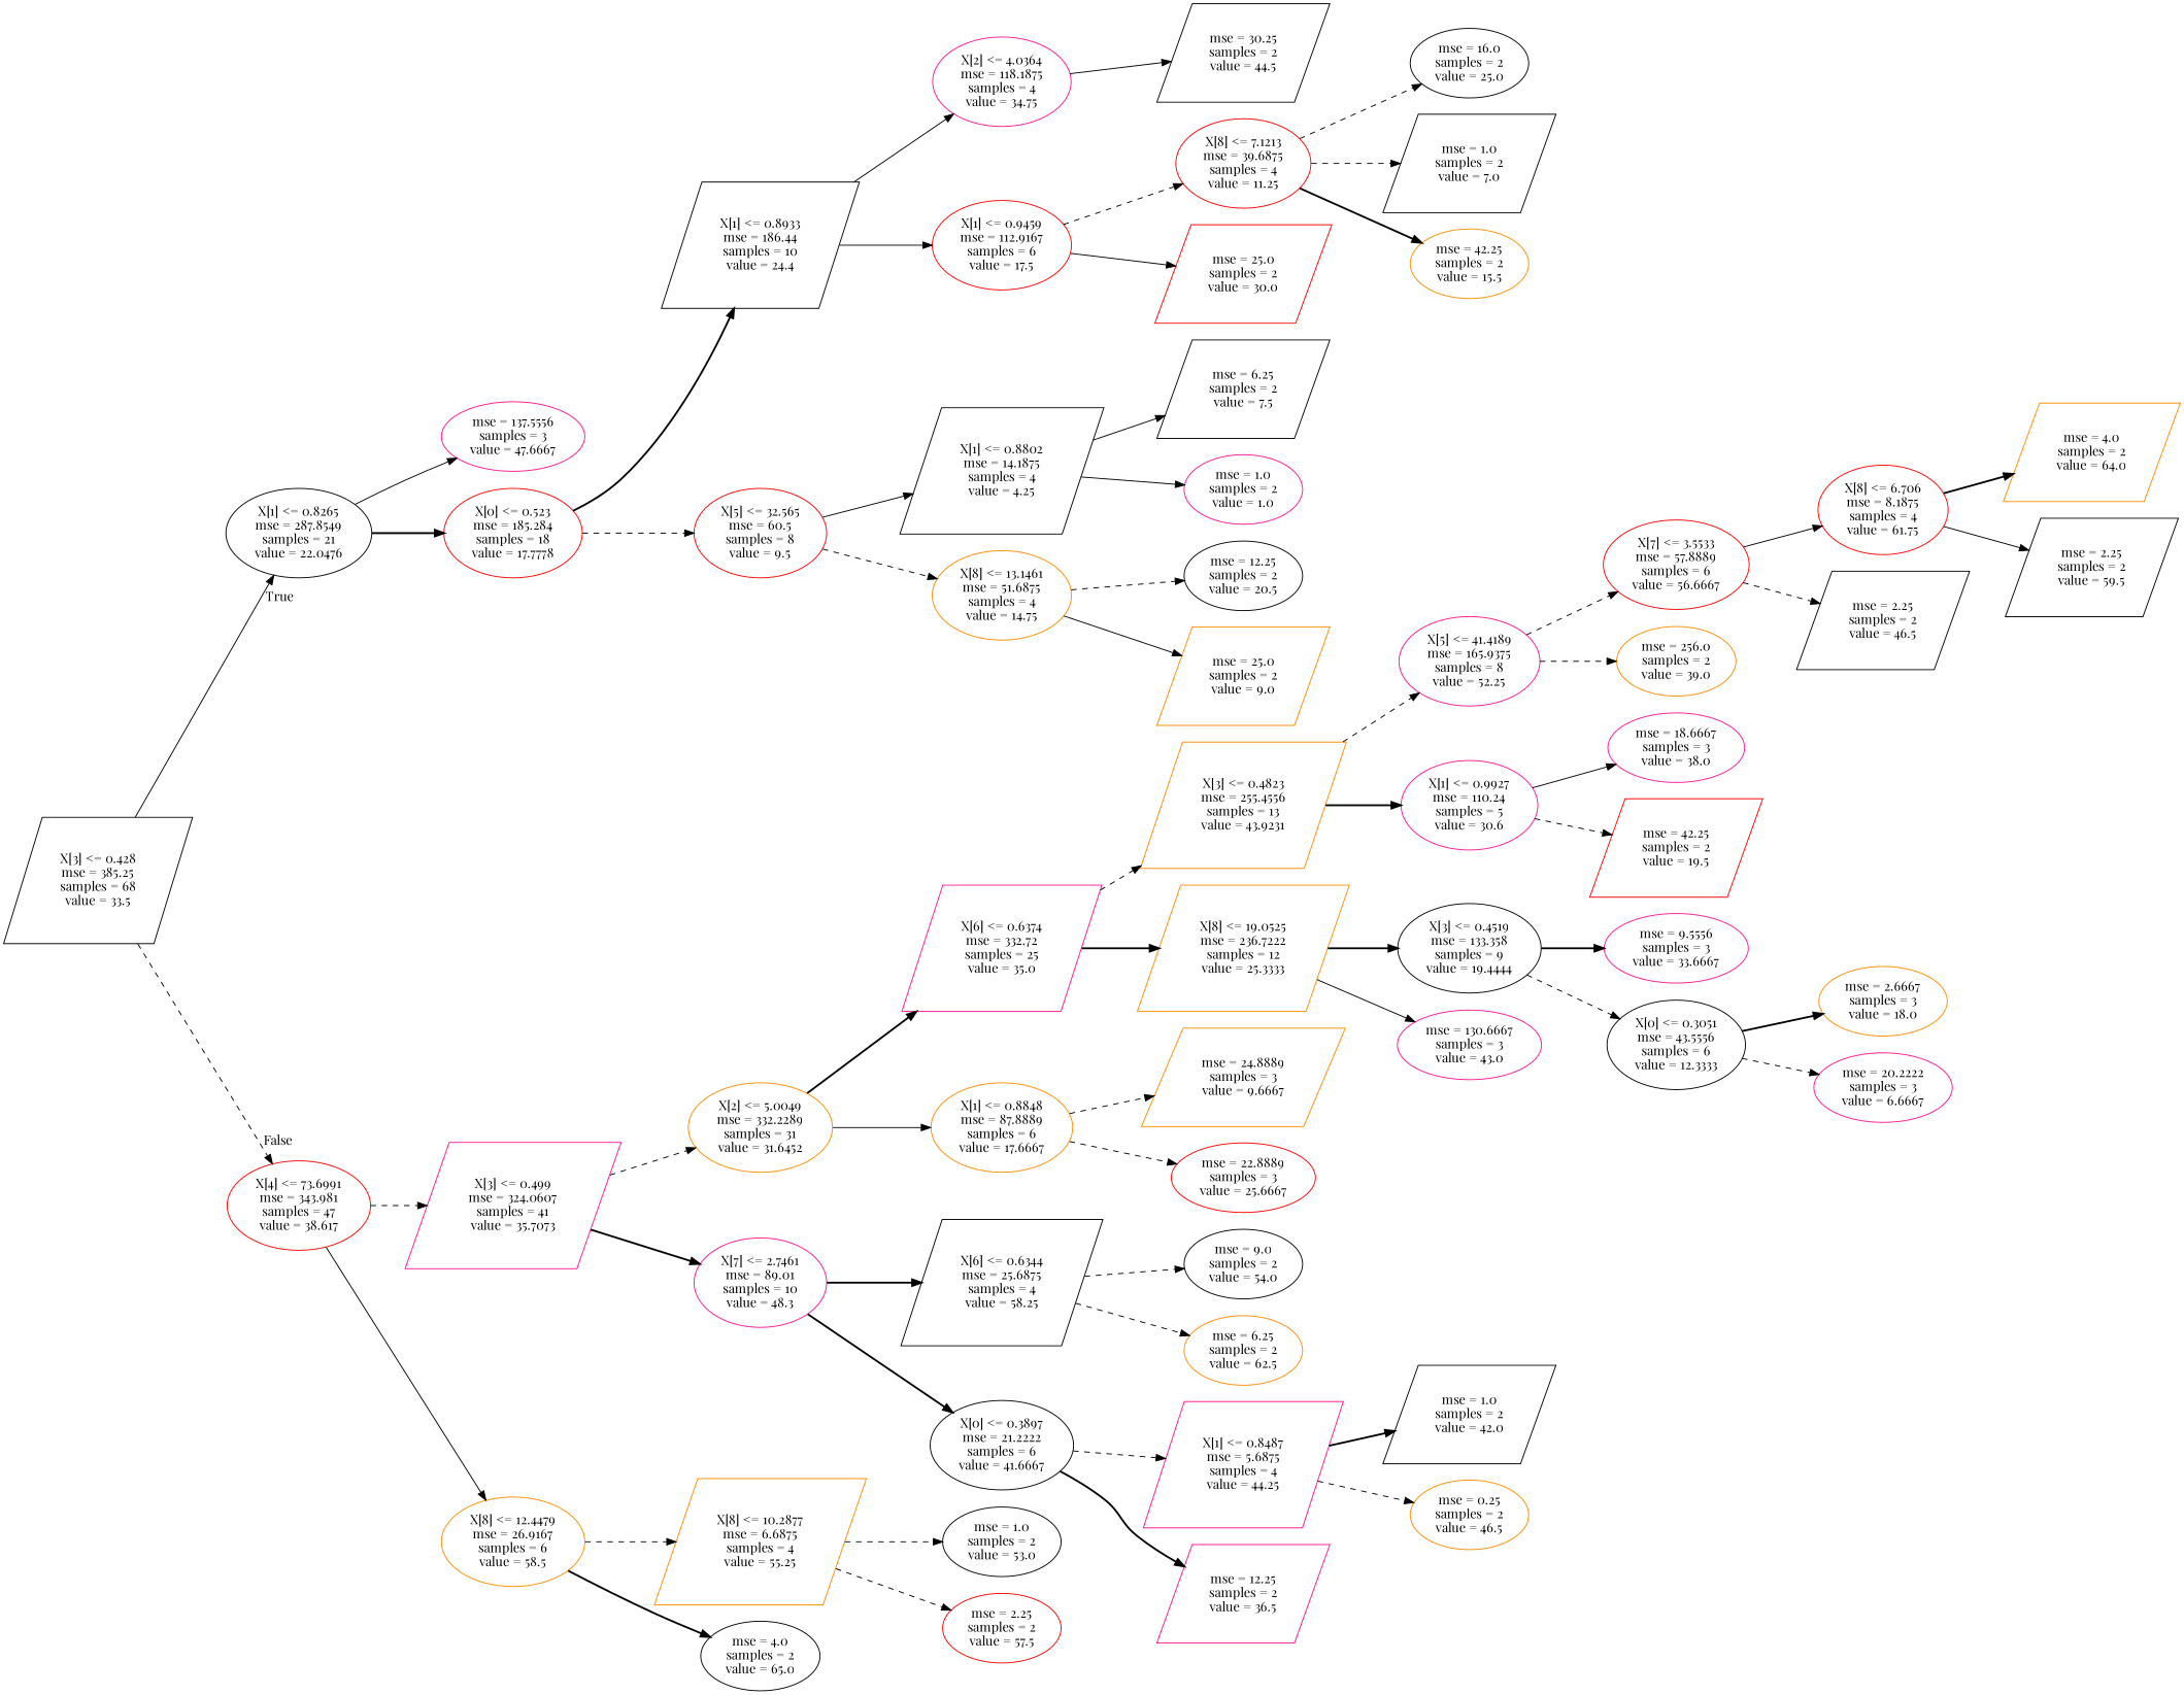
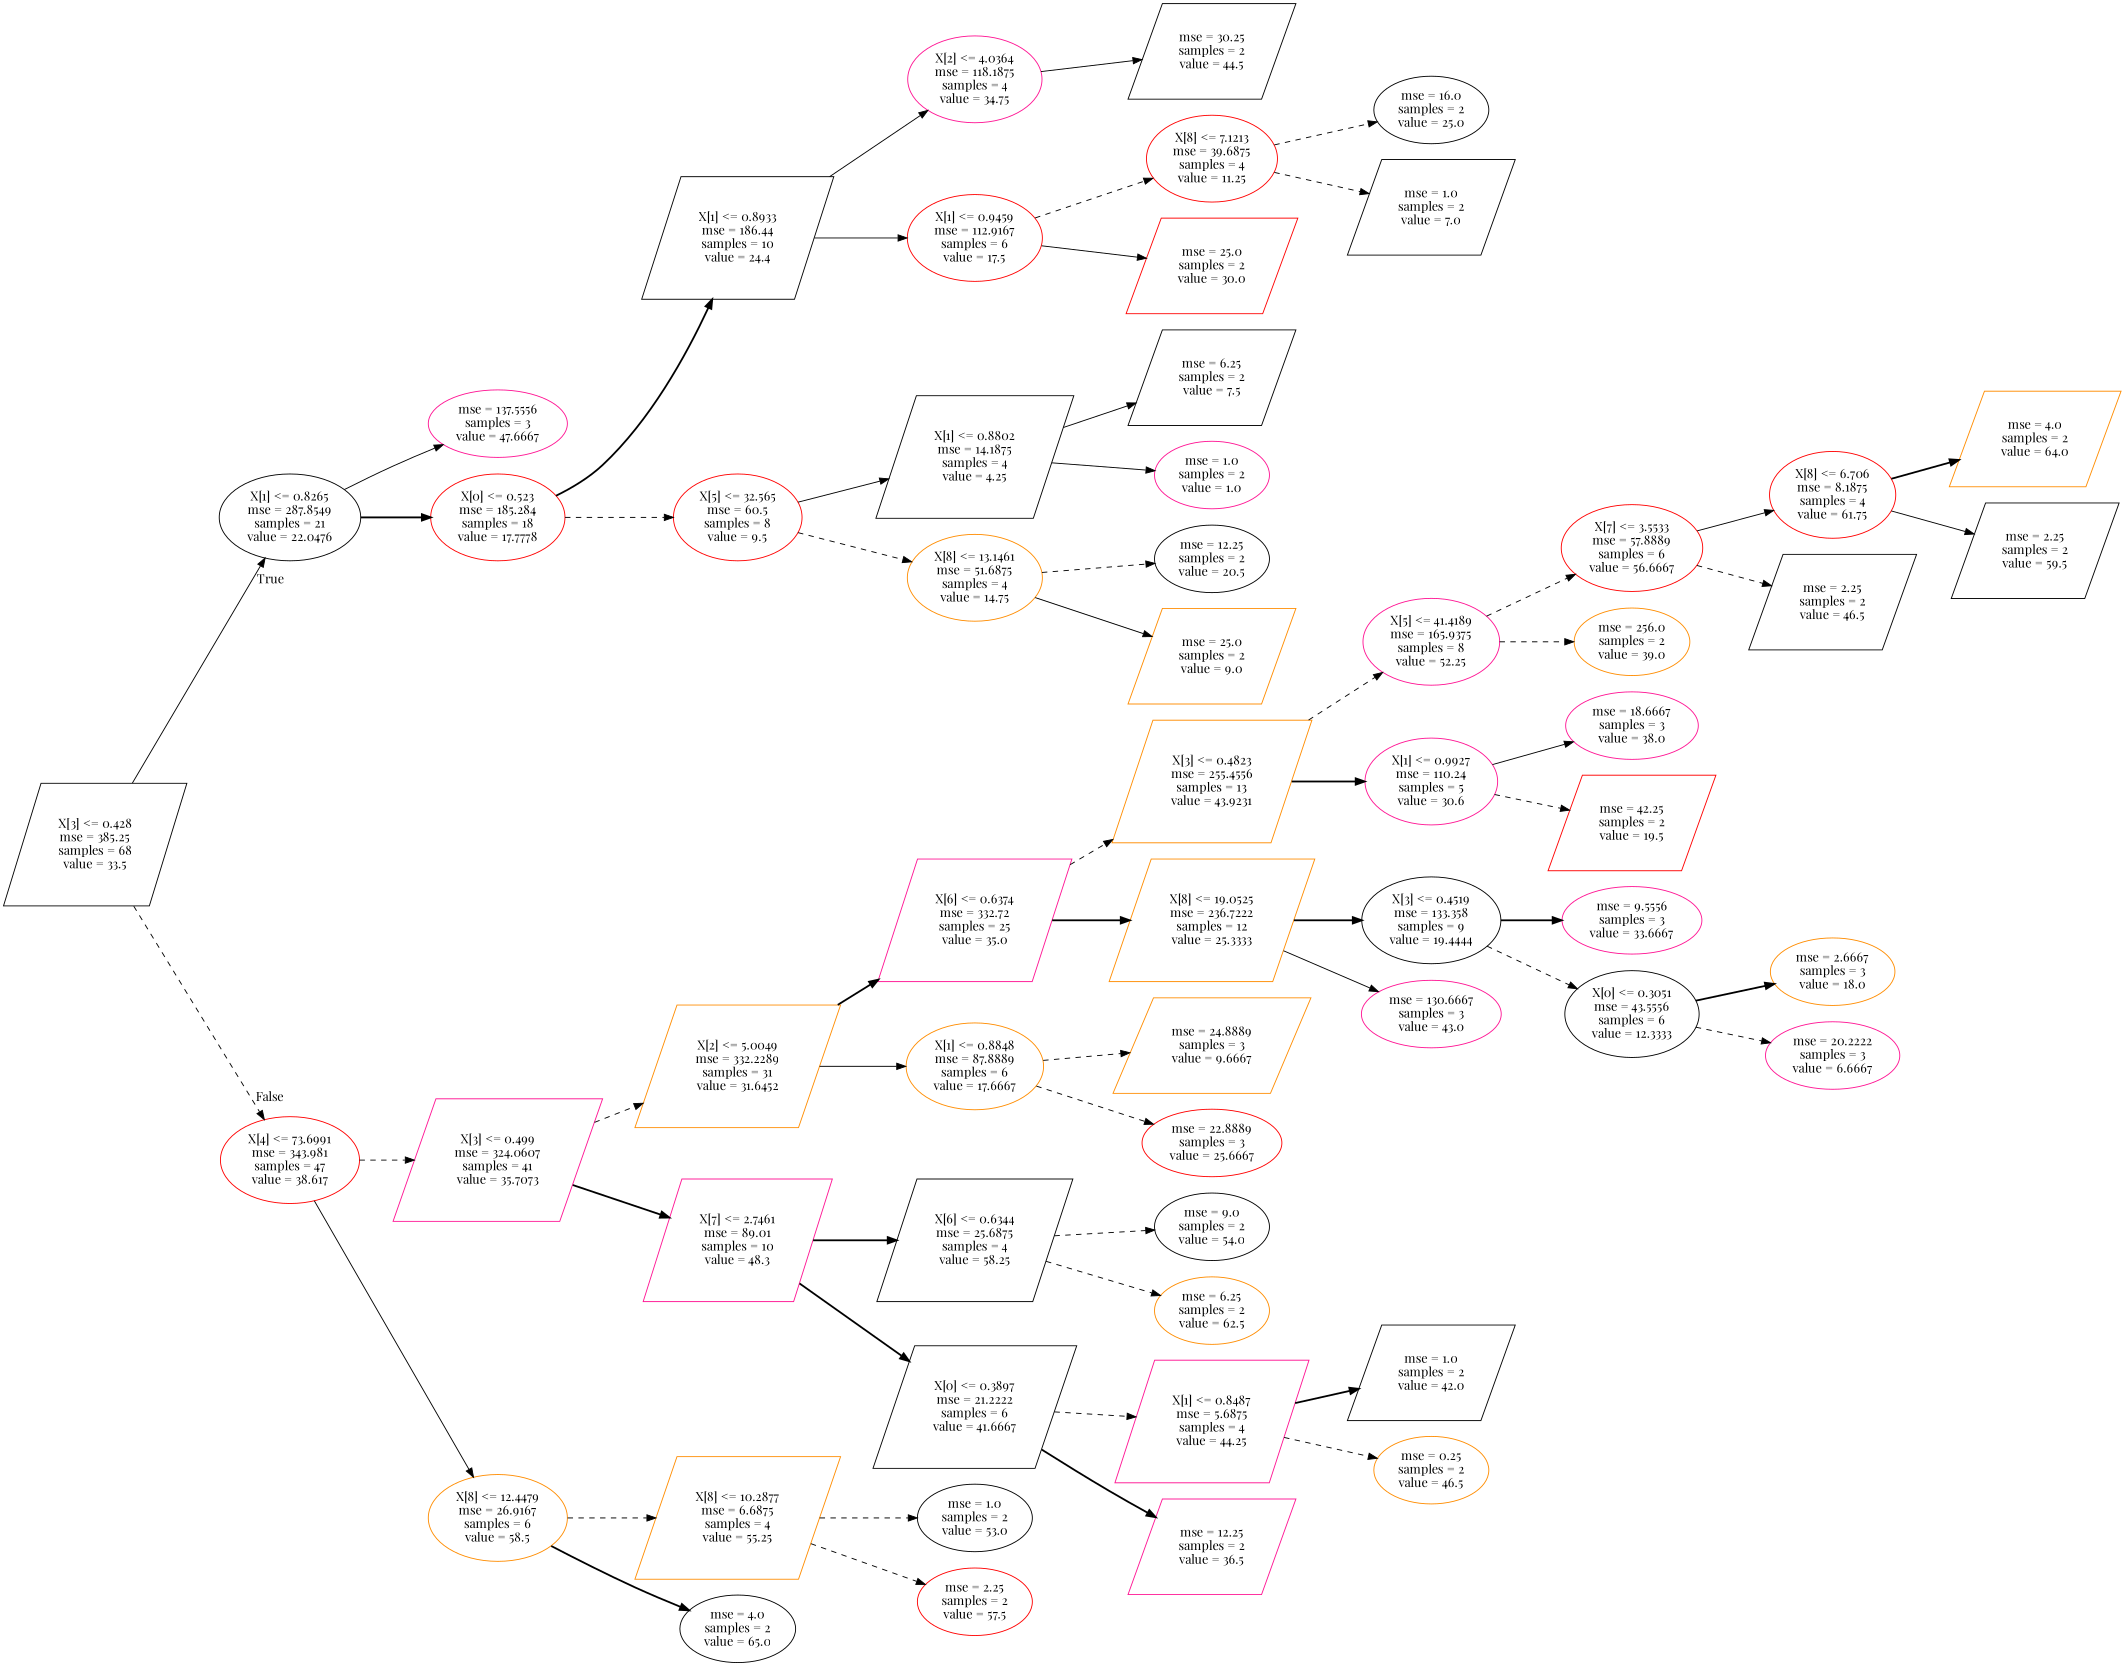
  digraph {
    fontname="Playfair Display"
    rankdir=LR
    node [color=black fontname="Playfair Display" shape=ellipse]
    edge [fontname="Playfair Display" style=dashed]
    n1 [label="X[3] <= 0.428\nmse = 385.25\nsamples = 68\nvalue = 33.5" shape=parallelogram]
    n2 [label="X[1] <= 0.8265\nmse = 287.8549\nsamples = 21\nvalue = 22.0476"]
    n3 [color=red label="X[4] <= 73.6991\nmse = 343.981\nsamples = 47\nvalue = 38.617"]
    n4 [color=deeppink label="mse = 137.5556\nsamples = 3\nvalue = 47.6667"]
    n5 [color=red label="X[0] <= 0.523\nmse = 185.284\nsamples = 18\nvalue = 17.7778"]
    n6 [color=deeppink label="X[3] <= 0.499\nmse = 324.0607\nsamples = 41\nvalue = 35.7073" shape=parallelogram]
    n7 [color=darkorange label="X[8] <= 12.4479\nmse = 26.9167\nsamples = 6\nvalue = 58.5"]
    n8 [label="X[1] <= 0.8933\nmse = 186.44\nsamples = 10\nvalue = 24.4" shape=parallelogram]
    n9 [color=red label="X[5] <= 32.565\nmse = 60.5\nsamples = 8\nvalue = 9.5"]
    n10 [color=deeppink label="X[2] <= 4.0364\nmse = 118.1875\nsamples = 4\nvalue = 34.75"]
    n11 [color=red label="X[1] <= 0.9459\nmse = 112.9167\nsamples = 6\nvalue = 17.5"]
    n12 [label="X[1] <= 0.8802\nmse = 14.1875\nsamples = 4\nvalue = 4.25" shape=parallelogram]
    n13 [color=darkorange label="X[8] <= 13.1461\nmse = 51.6875\nsamples = 4\nvalue = 14.75"]
    n14 [label="mse = 30.25\nsamples = 2\nvalue = 44.5" shape=parallelogram]
    n15 [color=red label="X[8] <= 7.1213\nmse = 39.6875\nsamples = 4\nvalue = 11.25"]
    n16 [color=red label="mse = 25.0\nsamples = 2\nvalue = 30.0" shape=parallelogram]
    n17 [label="mse = 16.0\nsamples = 2\nvalue = 25.0"]
    n18 [label="mse = 1.0\nsamples = 2\nvalue = 7.0" shape=parallelogram]
-   n19 [color=darkorange label="mse = 42.25\nsamples = 2\nvalue = 15.5"]
    n20 [label="mse = 6.25\nsamples = 2\nvalue = 7.5" shape=parallelogram]
    n21 [color=deeppink label="mse = 1.0\nsamples = 2\nvalue = 1.0"]
    n22 [label="mse = 12.25\nsamples = 2\nvalue = 20.5"]
    n23 [color=darkorange label="mse = 25.0\nsamples = 2\nvalue = 9.0" shape=parallelogram]
-   n24 [color=darkorange label="X[2] <= 5.0049\nmse = 332.2289\nsamples = 31\nvalue = 31.6452"]
-   n25 [color=deeppink label="X[7] <= 2.7461\nmse = 89.01\nsamples = 10\nvalue = 48.3"]
+   n24 [color=darkorange label="X[2] <= 5.0049\nmse = 332.2289\nsamples = 31\nvalue = 31.6452" shape=parallelogram]
+   n25 [color=deeppink label="X[7] <= 2.7461\nmse = 89.01\nsamples = 10\nvalue = 48.3" shape=parallelogram]
    n26 [color=darkorange label="X[8] <= 10.2877\nmse = 6.6875\nsamples = 4\nvalue = 55.25" shape=parallelogram]
    n27 [label="mse = 4.0\nsamples = 2\nvalue = 65.0"]
    n28 [color=deeppink label="X[6] <= 0.6374\nmse = 332.72\nsamples = 25\nvalue = 35.0" shape=parallelogram]
    n29 [color=darkorange label="X[1] <= 0.8848\nmse = 87.8889\nsamples = 6\nvalue = 17.6667"]
    n30 [label="X[6] <= 0.6344\nmse = 25.6875\nsamples = 4\nvalue = 58.25" shape=parallelogram]
-   n31 [label="X[0] <= 0.3897\nmse = 21.2222\nsamples = 6\nvalue = 41.6667"]
+   n31 [label="X[0] <= 0.3897\nmse = 21.2222\nsamples = 6\nvalue = 41.6667" shape=parallelogram]
    n32 [color=darkorange label="X[3] <= 0.4823\nmse = 255.4556\nsamples = 13\nvalue = 43.9231" shape=parallelogram]
    n33 [color=darkorange label="X[8] <= 19.0525\nmse = 236.7222\nsamples = 12\nvalue = 25.3333" shape=parallelogram]
    n34 [color=darkorange label="mse = 24.8889\nsamples = 3\nvalue = 9.6667" shape=parallelogram]
    n35 [color=red label="mse = 22.8889\nsamples = 3\nvalue = 25.6667"]
    n36 [color=deeppink label="X[5] <= 41.4189\nmse = 165.9375\nsamples = 8\nvalue = 52.25"]
    n37 [color=deeppink label="X[1] <= 0.9927\nmse = 110.24\nsamples = 5\nvalue = 30.6"]
    n38 [label="X[3] <= 0.4519\nmse = 133.358\nsamples = 9\nvalue = 19.4444"]
    n39 [color=deeppink label="mse = 130.6667\nsamples = 3\nvalue = 43.0"]
    n40 [color=red label="X[7] <= 3.5533\nmse = 57.8889\nsamples = 6\nvalue = 56.6667"]
    n41 [color=darkorange label="mse = 256.0\nsamples = 2\nvalue = 39.0"]
    n42 [color=deeppink label="mse = 18.6667\nsamples = 3\nvalue = 38.0"]
    n43 [color=red label="mse = 42.25\nsamples = 2\nvalue = 19.5" shape=parallelogram]
    n44 [color=red label="X[8] <= 6.706\nmse = 8.1875\nsamples = 4\nvalue = 61.75"]
    n45 [label="mse = 2.25\nsamples = 2\nvalue = 46.5" shape=parallelogram]
    n46 [color=darkorange label="mse = 4.0\nsamples = 2\nvalue = 64.0" shape=parallelogram]
    n47 [label="mse = 2.25\nsamples = 2\nvalue = 59.5" shape=parallelogram]
    n48 [color=deeppink label="mse = 9.5556\nsamples = 3\nvalue = 33.6667"]
    n49 [label="X[0] <= 0.3051\nmse = 43.5556\nsamples = 6\nvalue = 12.3333"]
    n50 [color=darkorange label="mse = 2.6667\nsamples = 3\nvalue = 18.0"]
    n51 [color=deeppink label="mse = 20.2222\nsamples = 3\nvalue = 6.6667"]
    n52 [label="mse = 9.0\nsamples = 2\nvalue = 54.0"]
    n53 [color=darkorange label="mse = 6.25\nsamples = 2\nvalue = 62.5"]
    n54 [color=deeppink label="X[1] <= 0.8487\nmse = 5.6875\nsamples = 4\nvalue = 44.25" shape=parallelogram]
    n55 [color=deeppink label="mse = 12.25\nsamples = 2\nvalue = 36.5" shape=parallelogram]
    n56 [label="mse = 1.0\nsamples = 2\nvalue = 42.0" shape=parallelogram]
    n57 [color=darkorange label="mse = 0.25\nsamples = 2\nvalue = 46.5"]
    n58 [label="mse = 1.0\nsamples = 2\nvalue = 53.0"]
    n59 [color=red label="mse = 2.25\nsamples = 2\nvalue = 57.5"]
    n1 -> n2 [headlabel=True labelangle=45 labeldistance=2.5 style=solid]
    n1 -> n3 [headlabel=False labelangle=-45 labeldistance=2.5]
    n2 -> n4 [style=solid]
    n2 -> n5 [style=bold]
    n3 -> n6
    n3 -> n7 [style=solid]
    n5 -> n8 [style=bold]
    n5 -> n9
    n6 -> n24
    n6 -> n25 [style=bold]
    n7 -> n26
    n7 -> n27 [style=bold]
    n8 -> n10 [style=solid]
    n8 -> n11 [style=solid]
    n9 -> n12 [style=solid]
    n9 -> n13
    n10 -> n14 [style=solid]
    n11 -> n15
    n11 -> n16 [style=solid]
    n12 -> n20 [style=solid]
    n12 -> n21 [style=solid]
    n13 -> n22
    n13 -> n23 [style=solid]
    n15 -> n17
    n15 -> n18
-   n15 -> n19 [style=bold]
    n24 -> n28 [style=bold]
    n24 -> n29 [style=solid]
    n25 -> n30 [style=bold]
    n25 -> n31 [style=bold]
    n26 -> n58
    n26 -> n59
    n28 -> n32
    n28 -> n33 [style=bold]
    n29 -> n34
    n29 -> n35
    n30 -> n52
    n30 -> n53
    n31 -> n54
    n31 -> n55 [style=bold]
    n32 -> n36
    n32 -> n37 [style=bold]
    n33 -> n38 [style=bold]
    n33 -> n39 [style=solid]
    n36 -> n40
    n36 -> n41
    n37 -> n42 [style=solid]
    n37 -> n43
    n38 -> n48 [style=bold]
    n38 -> n49
    n40 -> n44 [style=solid]
    n40 -> n45
    n44 -> n46 [style=bold]
    n44 -> n47 [style=solid]
    n49 -> n50 [style=bold]
    n49 -> n51
    n54 -> n56 [style=bold]
    n54 -> n57
  }
